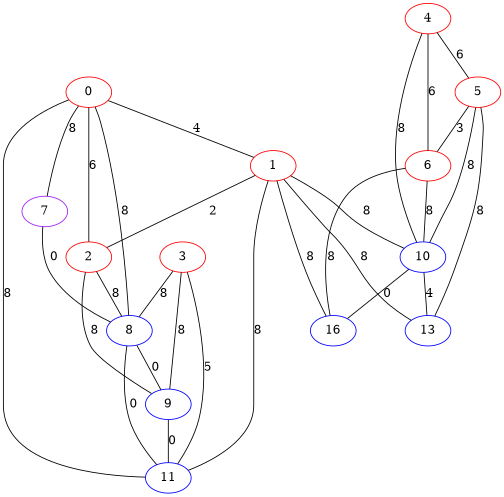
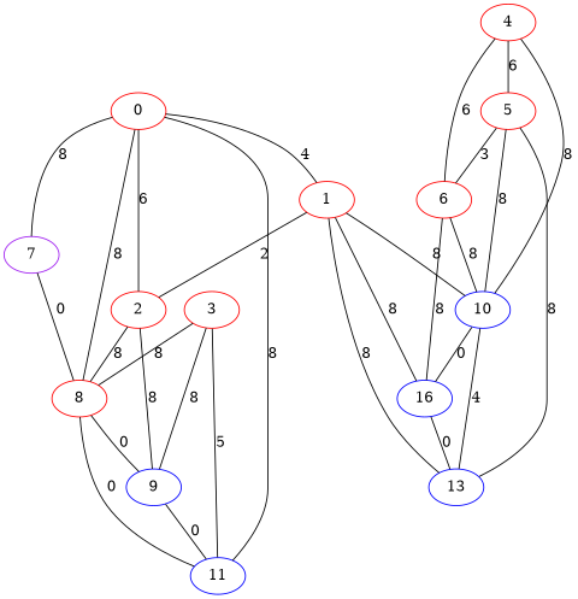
  graph {
    node [color=red weight=1]
    0
    1
    2
    7 [color=purple weight=4]
-   8 [color=blue weight=3]
+   8 [weight=3]
    11 [color=blue weight=3]
    10 [color=blue weight=3]
    n8 [color=blue label=16 weight=3]
    13 [color=blue weight=3]
    9 [color=blue weight=3]
    3
    4
    5
    6
    0 -- 1 [label=4]
    0 -- 2 [label=6]
    0 -- 7 [label=8]
    0 -- 8 [label=8]
    0 -- 11 [label=8]
    1 -- 2 [label=2]
-   1 -- 11 [label=8]
    1 -- 10 [label=8]
    1 -- n8 [label=8]
    1 -- 13 [label=8]
    2 -- 8 [label=8]
    2 -- 9 [label=8]
    7 -- 8 [label=0]
    8 -- 11 [label=0]
    8 -- 9 [label=0]
    10 -- n8 [label=0]
    10 -- 13 [label=4]
+   n8 -- 13 [label=0]
    9 -- 11 [label=0]
    3 -- 8 [label=8]
    3 -- 11 [label=5]
    3 -- 9 [label=8]
    4 -- 10 [label=8]
    4 -- 5 [label=6]
    4 -- 6 [label=6]
    5 -- 10 [label=8]
    5 -- 13 [label=8]
    5 -- 6 [label=3]
    6 -- 10 [label=8]
    6 -- n8 [label=8]
  }
